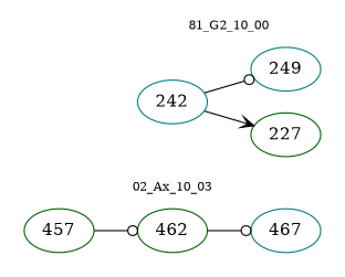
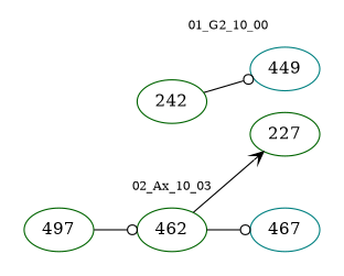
  digraph {
    rankdir=LR
    node [color=darkgreen]
    edge [arrowhead=odot color=black]
    n1 [label=462]
-   n2 [label=457]
+   n2 [label=497]
    n3 [color=teal label=467]
-   n4 [color=teal label=242]
-   n5 [color=teal label=249]
+   n4 [label=242]
+   n5 [color=teal label=449]
    n6 [label=227]
    subgraph cluster_1 {
      color=white
      fontsize=10
      label="02_Ax_10_03"
      n1
      n2
      n3
    }
    subgraph cluster_2 {
      color=white
      fontsize=10
-     label="81_G2_10_00"
+     label="01_G2_10_00"
      n4
      n5
      n6
    }
    n1 -> n3
    n2 -> n1
    n4 -> n5
-   n4 -> n6 [arrowhead=vee]
+   n1 -> n6 [arrowhead=vee]
  }
